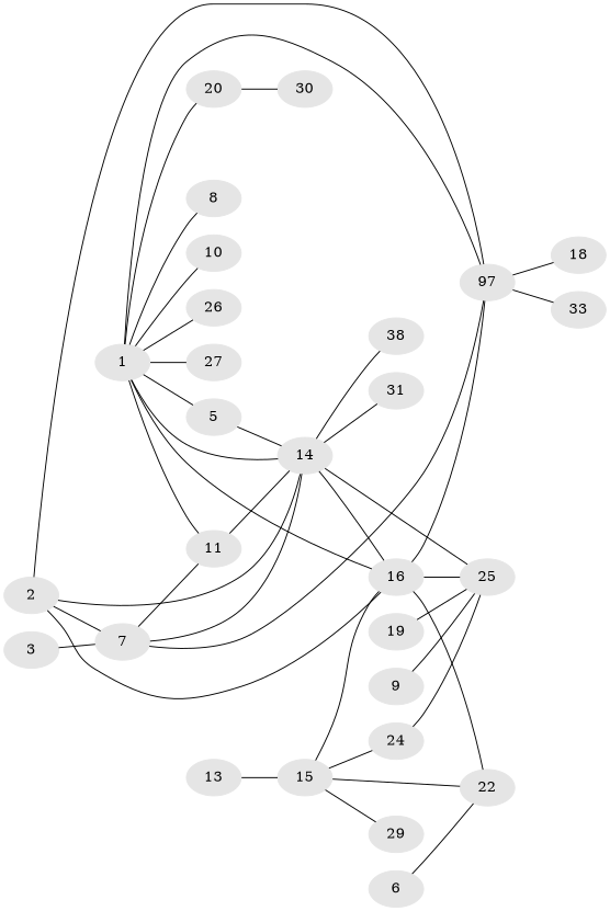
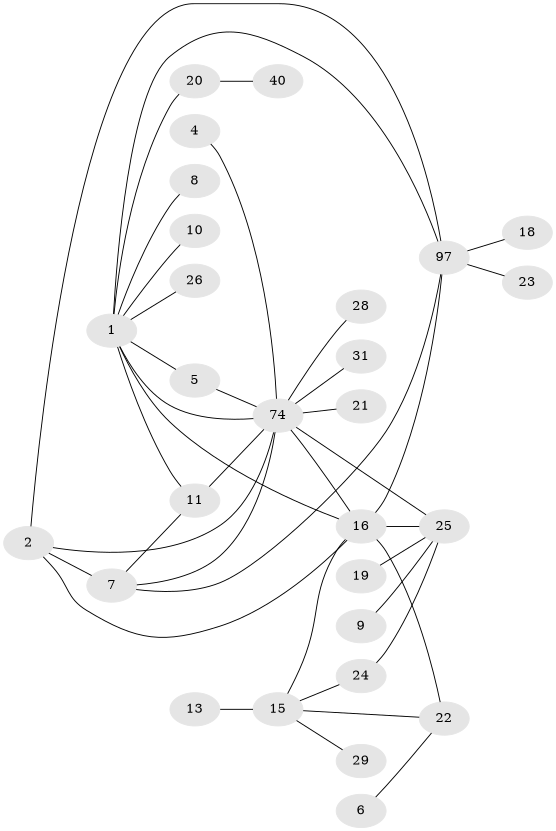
  graph {
    rankdir=LR
    node [color=gray90 style=filled]
    edge [weight=1.0]
    1
    5
    8
    10
    11
-   14
+   14 [label=74]
    16
    n8 [label=97]
    20
    26
-   27
    25
-   28 [label=38]
+   21
+   28
    31
    22
    18
-   23 [label=33]
-   30
+   23
+   30 [label=40]
    2
    7
-   3
+   4
    6
    9
    13
    15
    29
    24
    19
    1 -- 5
    1 -- 8
    1 -- 10
    1 -- 11
    1 -- 14
    1 -- 16 [weight=2.0]
    1 -- n8
    1 -- 20
    1 -- 26
-   1 -- 27
    5 -- 14
    11 -- 14
    14 -- 16
    14 -- 25 [weight=3.0]
+   14 -- 21
    14 -- 28
    14 -- 31
    16 -- n8
    16 -- 25
    16 -- 22
    n8 -- 18
    n8 -- 23
    20 -- 30
    2 -- 14
    2 -- 16
    2 -- n8
    2 -- 7
    7 -- 11
    7 -- 14
    7 -- n8
-   3 -- 7
+   4 -- 14
    6 -- 22
    9 -- 25
    13 -- 15
    15 -- 16
    15 -- 22
    15 -- 29
    15 -- 24
    24 -- 25
    19 -- 25
  }
